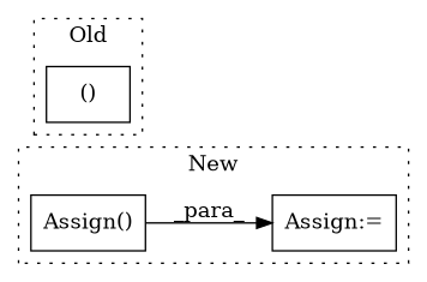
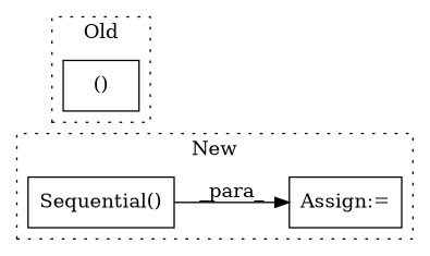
  digraph {
    rankdir=LR
    node [l=3 shape=box]
-   n1 [a=75 l="14,11" label="Assign()" s="4799,4814"]
+   n1 [a=75 l="14,11" label="Sequential()" s="4799,4814"]
    n2 [a=68 label="Assign:=" s=4796]
    n3 [a=54 label="()" s=4341]
    subgraph cluster_1 {
      label=New
      style=dotted
      n1
      n2
    }
    subgraph cluster_2 {
      label=Old
      style=dotted
      n3
    }
    n1 -> n2 [label=_para_]
  }
